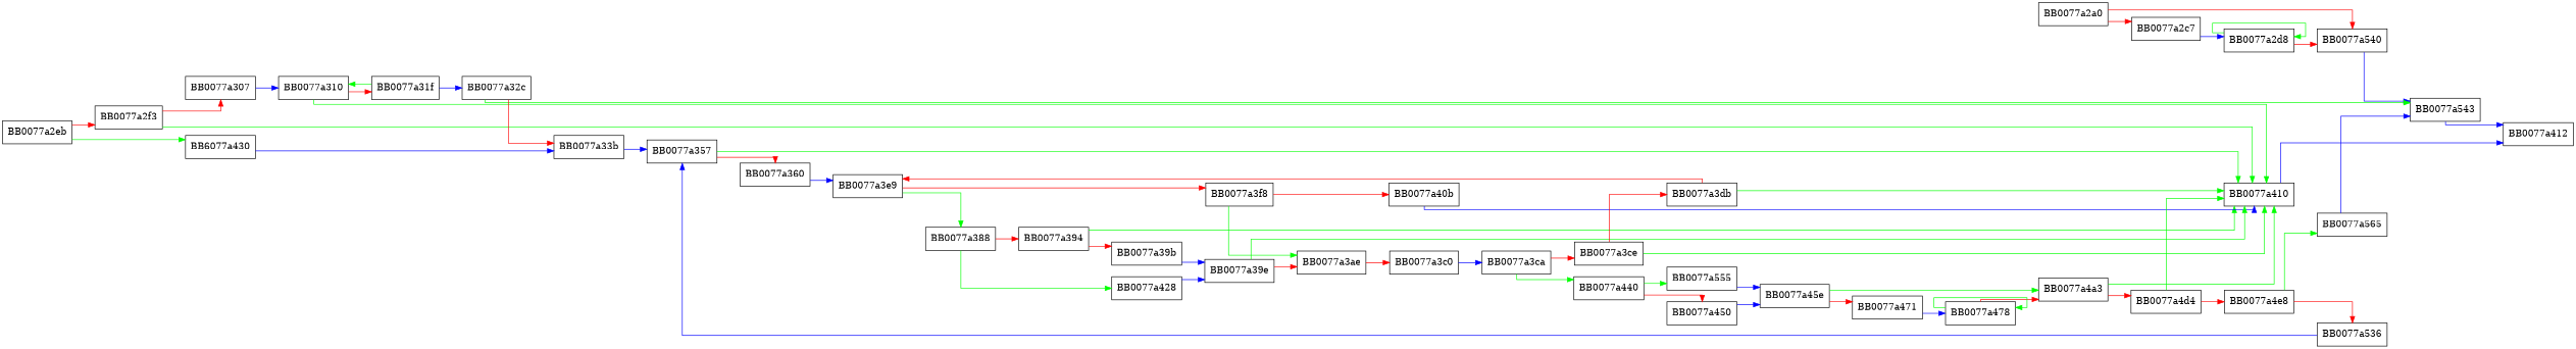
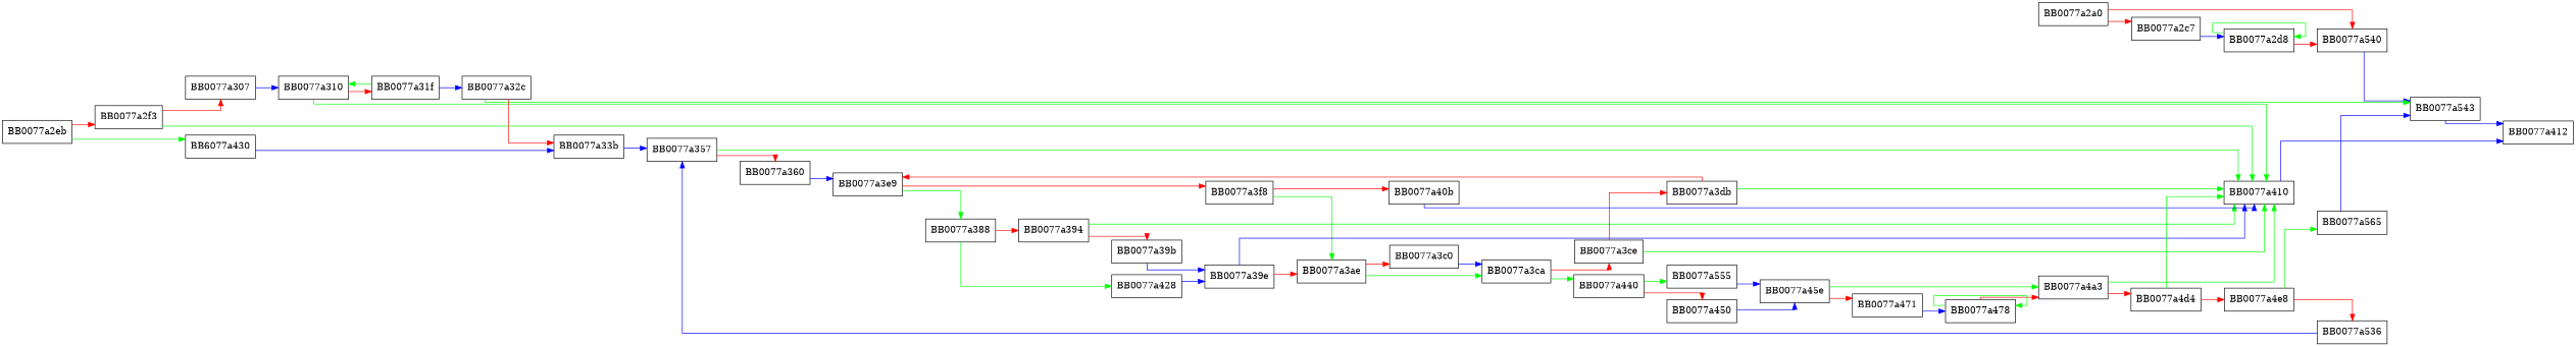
  digraph {
    rankdir=LR
    splines=ortho
    node [shape=box]
    edge [color=red]
    BB0077a2a0
    BB0077a540
    BB0077a2c7
    BB0077a543
    BB0077a2d8
    BB0077a412
    n7 [label=BB6077a430]
    BB0077a2eb
    BB0077a2f3
    BB0077a33b
    BB0077a410
    BB0077a307
    BB0077a357
    BB0077a310
    BB0077a31f
    BB0077a32c
    BB0077a360
    BB0077a3e9
    BB0077a388
    BB0077a3f8
    BB0077a428
    BB0077a394
    BB0077a3ae
    BB0077a40b
    BB0077a39e
    BB0077a39b
    BB0077a3ca
    BB0077a3c0
    BB0077a440
    BB0077a3ce
    BB0077a555
    BB0077a450
    BB0077a3db
    BB0077a45e
    BB0077a4a3
    BB0077a471
    BB0077a4d4
    BB0077a478
    BB0077a4e8
    BB0077a565
    BB0077a536
    BB0077a2a0 -> BB0077a540
    BB0077a2a0 -> BB0077a2c7
    BB0077a540 -> BB0077a543 [color=blue]
    BB0077a2c7 -> BB0077a2d8 [color=blue]
    BB0077a543 -> BB0077a412 [color=blue]
    BB0077a2d8 -> BB0077a540
    BB0077a2d8 -> BB0077a2d8 [color=green]
    n7 -> BB0077a33b [color=blue]
    BB0077a2eb -> n7 [color=green]
    BB0077a2eb -> BB0077a2f3
    BB0077a2f3 -> BB0077a410 [color=green]
    BB0077a2f3 -> BB0077a307
    BB0077a33b -> BB0077a357 [color=blue]
    BB0077a410 -> BB0077a412 [color=blue]
    BB0077a307 -> BB0077a310 [color=blue]
    BB0077a357 -> BB0077a410 [color=green]
    BB0077a357 -> BB0077a360
    BB0077a310 -> BB0077a410 [color=green]
    BB0077a310 -> BB0077a31f
    BB0077a31f -> BB0077a310 [color=green]
    BB0077a31f -> BB0077a32c [color=blue]
    BB0077a32c -> BB0077a543 [color=green]
    BB0077a32c -> BB0077a33b
    BB0077a360 -> BB0077a3e9 [color=blue]
    BB0077a3e9 -> BB0077a388 [color=green]
    BB0077a3e9 -> BB0077a3f8
    BB0077a388 -> BB0077a428 [color=green]
    BB0077a388 -> BB0077a394
    BB0077a3f8 -> BB0077a3ae [color=green]
    BB0077a3f8 -> BB0077a40b
    BB0077a428 -> BB0077a39e [color=blue]
    BB0077a394 -> BB0077a410 [color=green]
    BB0077a394 -> BB0077a39b
+   BB0077a3ae -> BB0077a3ca [color=green]
    BB0077a3ae -> BB0077a3c0
    BB0077a40b -> BB0077a410 [color=blue]
-   BB0077a39e -> BB0077a410 [color=green]
+   BB0077a39e -> BB0077a410 [color=blue]
    BB0077a39e -> BB0077a3ae
    BB0077a39b -> BB0077a39e [color=blue]
    BB0077a3ca -> BB0077a440 [color=green]
    BB0077a3ca -> BB0077a3ce
    BB0077a3c0 -> BB0077a3ca [color=blue]
    BB0077a440 -> BB0077a555 [color=green]
    BB0077a440 -> BB0077a450
    BB0077a3ce -> BB0077a410 [color=green]
    BB0077a3ce -> BB0077a3db
    BB0077a555 -> BB0077a45e [color=blue]
    BB0077a450 -> BB0077a45e [color=blue]
    BB0077a3db -> BB0077a410 [color=green]
    BB0077a3db -> BB0077a3e9
    BB0077a45e -> BB0077a4a3 [color=green]
    BB0077a45e -> BB0077a471
    BB0077a4a3 -> BB0077a410 [color=green]
    BB0077a4a3 -> BB0077a4d4
    BB0077a471 -> BB0077a478 [color=blue]
    BB0077a4d4 -> BB0077a410 [color=green]
    BB0077a4d4 -> BB0077a4e8
    BB0077a478 -> BB0077a4a3
    BB0077a478 -> BB0077a478 [color=green]
    BB0077a4e8 -> BB0077a565 [color=green]
    BB0077a4e8 -> BB0077a536
    BB0077a565 -> BB0077a543 [color=blue]
    BB0077a536 -> BB0077a357 [color=blue]
  }
